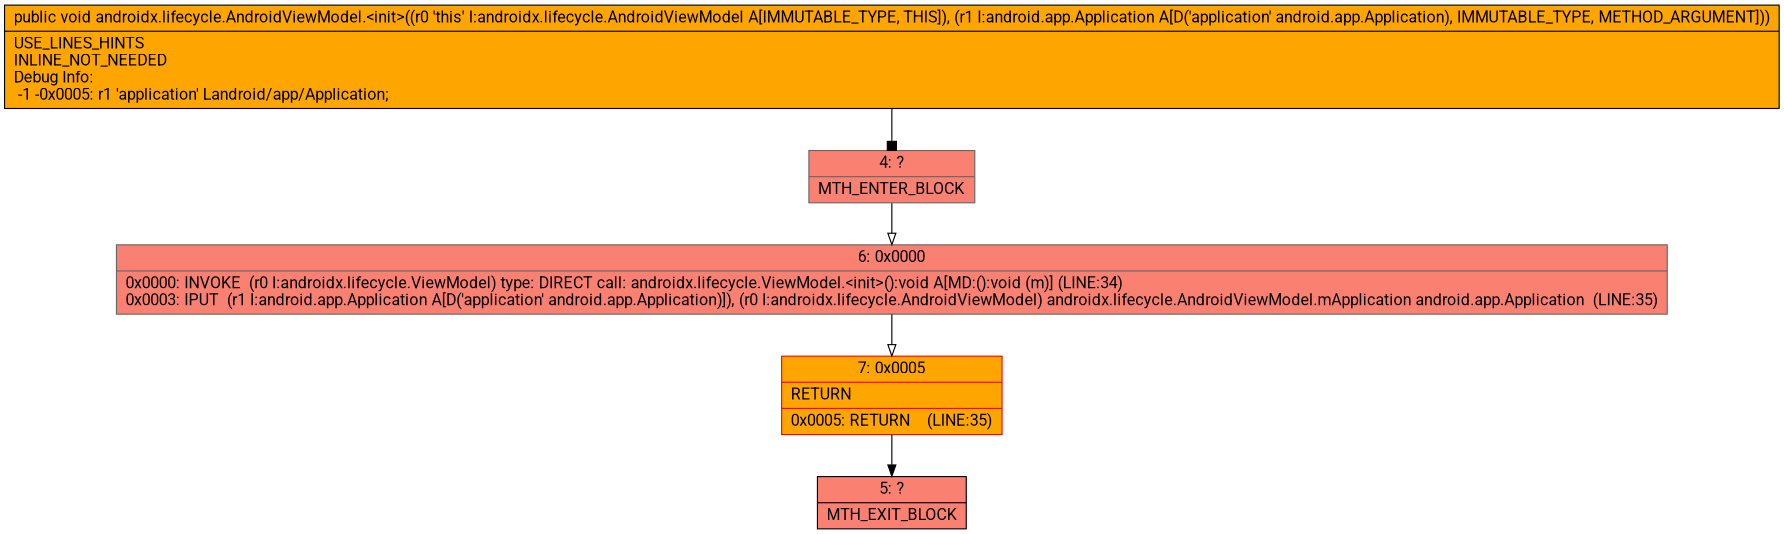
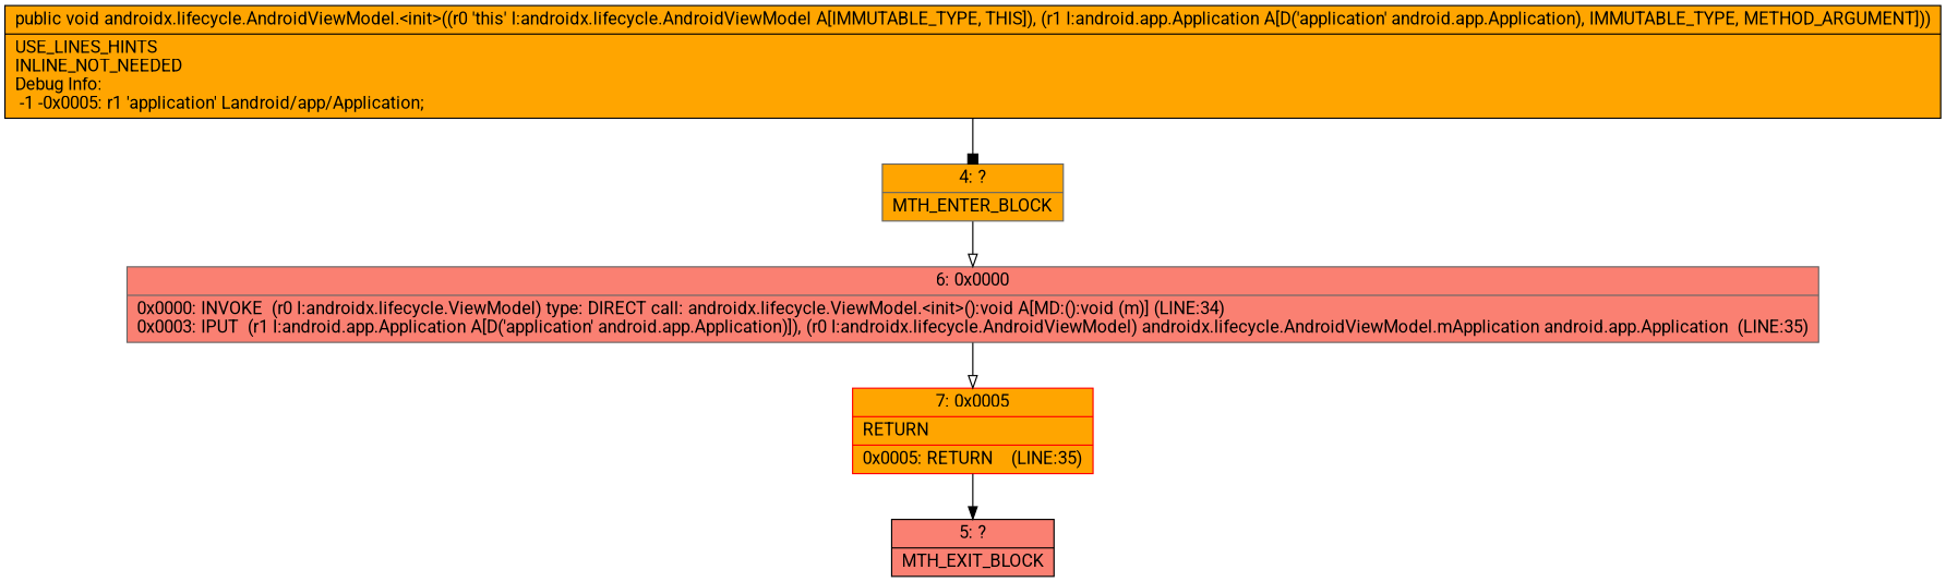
  digraph {
    fontname=Roboto
    node [color=gray40 fillcolor=salmon fontname=Roboto shape=record style=filled]
    edge [arrowhead=onormal fontname=Roboto]
-   n1 [label="{4\:\ ?|MTH_ENTER_BLOCK\l}"]
+   n1 [fillcolor=orange label="{4\:\ ?|MTH_ENTER_BLOCK\l}"]
    n2 [label="{6\:\ 0x0000|0x0000: INVOKE  (r0 I:androidx.lifecycle.ViewModel) type: DIRECT call: androidx.lifecycle.ViewModel.\<init\>():void A[MD:():void (m)] (LINE:34)\l0x0003: IPUT  (r1 I:android.app.Application A[D('application' android.app.Application)]), (r0 I:androidx.lifecycle.AndroidViewModel) androidx.lifecycle.AndroidViewModel.mApplication android.app.Application  (LINE:35)\l}"]
    n3 [color=red fillcolor=orange label="{7\:\ 0x0005|RETURN\l|0x0005: RETURN    (LINE:35)\l}"]
    n4 [color=black label="{5\:\ ?|MTH_EXIT_BLOCK\l}"]
    n5 [color=black fillcolor=orange label="{public void androidx.lifecycle.AndroidViewModel.\<init\>((r0 'this' I:androidx.lifecycle.AndroidViewModel A[IMMUTABLE_TYPE, THIS]), (r1 I:android.app.Application A[D('application' android.app.Application), IMMUTABLE_TYPE, METHOD_ARGUMENT]))  | USE_LINES_HINTS\lINLINE_NOT_NEEDED\lDebug Info:\l  \-1 \-0x0005: r1 'application' Landroid\/app\/Application;\l}"]
    n1 -> n2
    n2 -> n3
    n3 -> n4 [arrowhead=normal]
    n5 -> n1 [arrowhead=box]
  }
